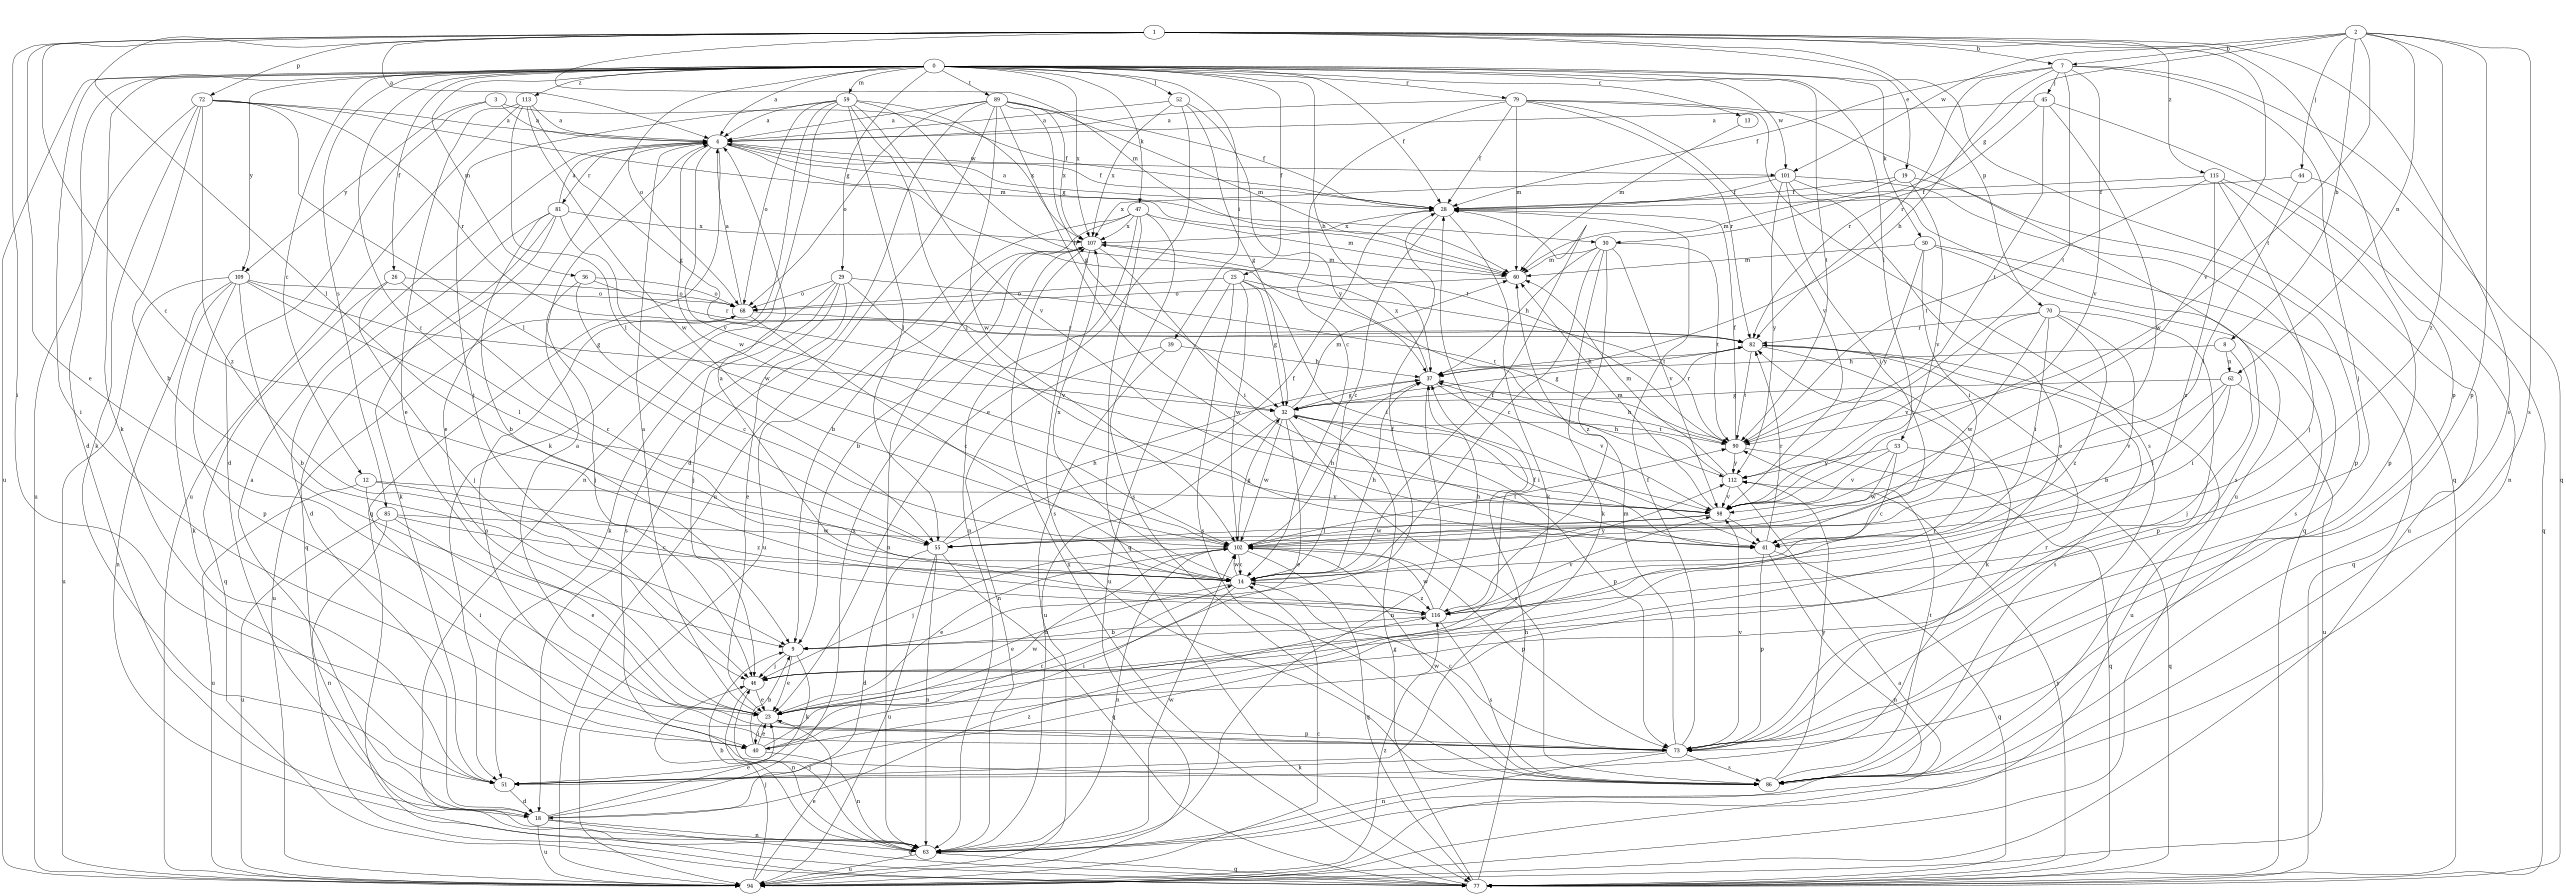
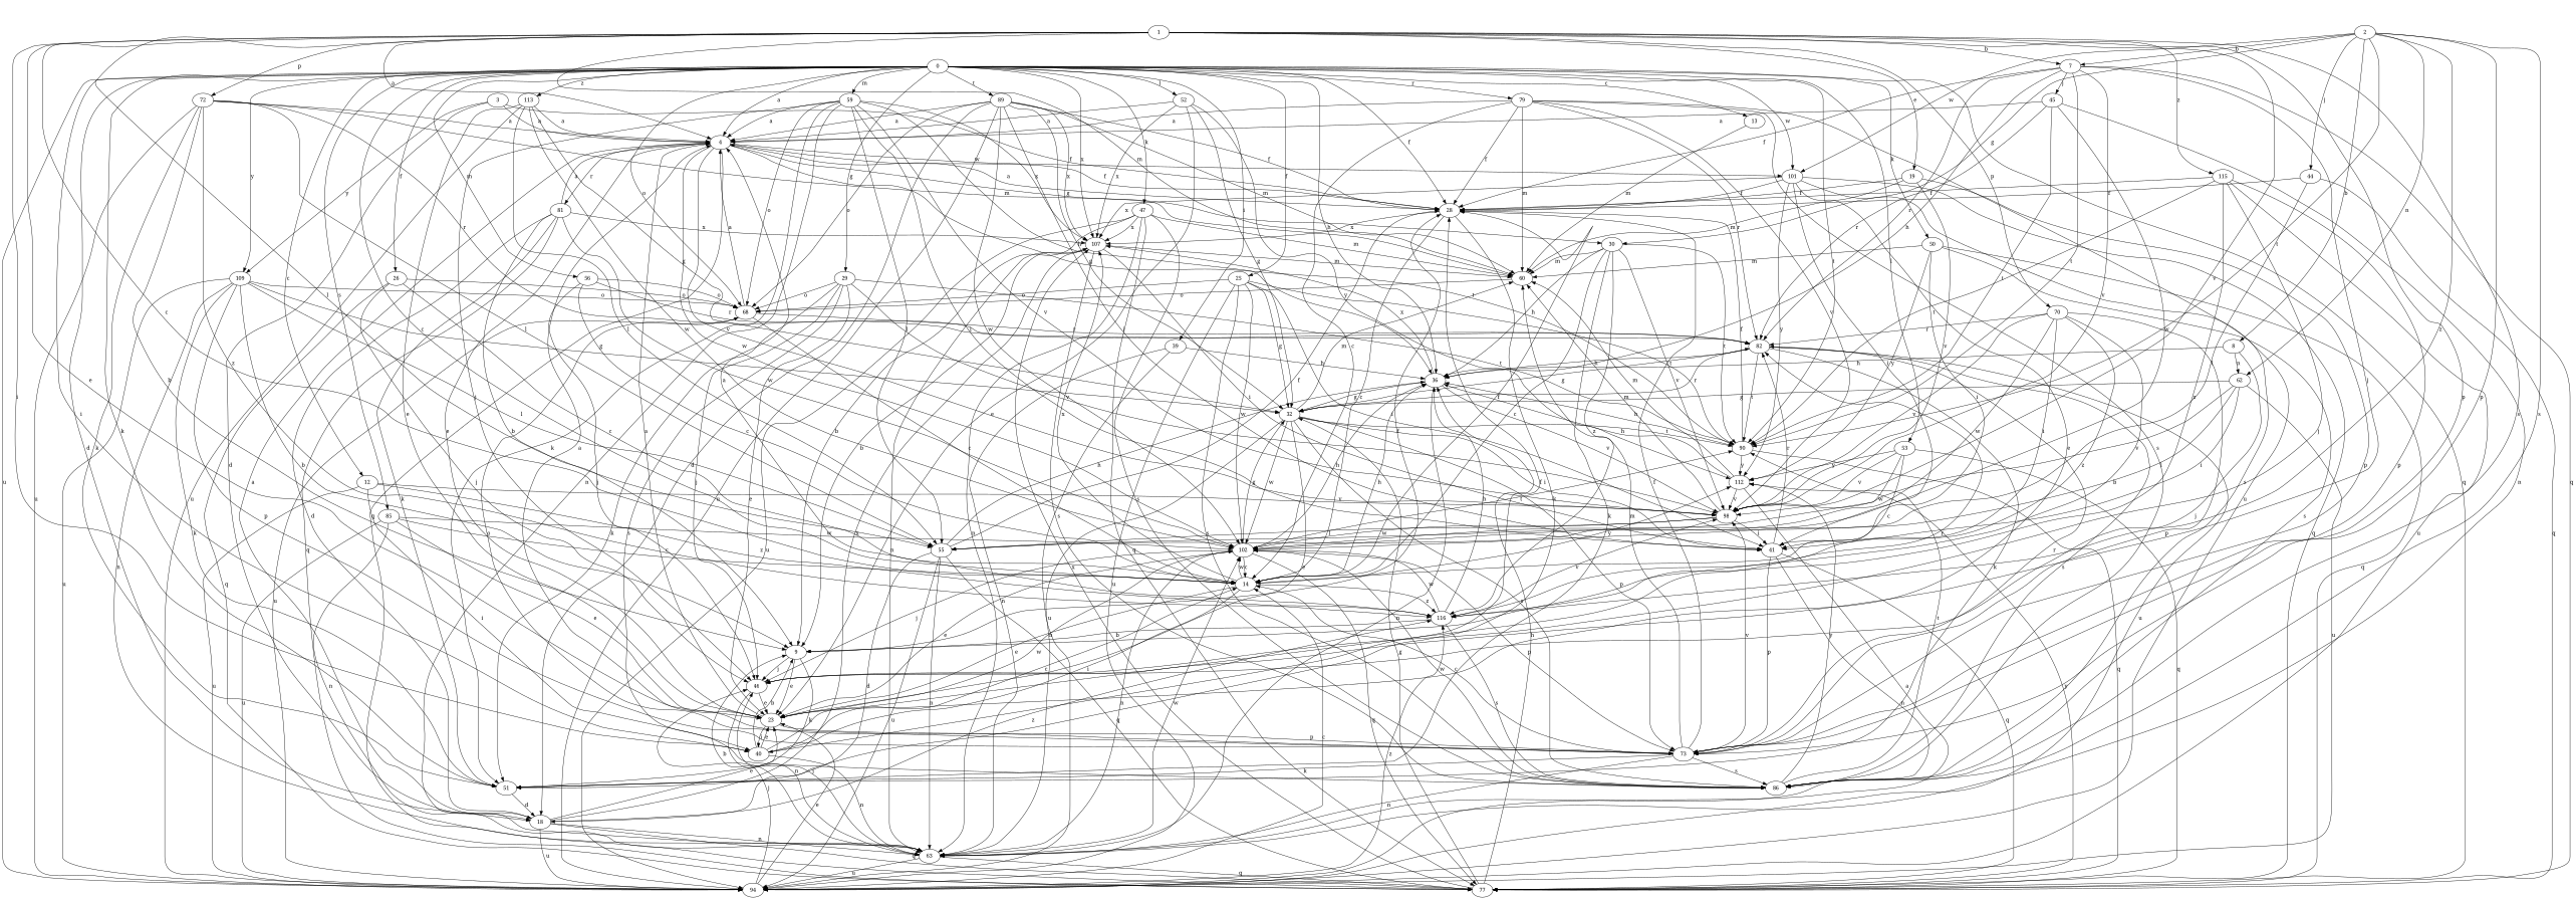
  strict digraph {
    fontname="Noto Serif"
    node [fontname="Noto Serif"]
    edge [fontname="Noto Serif"]
    0
    4
    12
    13
    14
    18
    25
    26
    28
    29
-   37
+   37 [label=36]
    39
    40
    47
    50
    51
    52
    53
    56
    59
    68
    77
    79
    85
    89
    90
    94
    101
    107
    109
    113
    23
    98
    30
    81
    102
    116
    60
    112
    63
    86
    32
    41
    46
    9
    82
    55
    73
    1
    7
    19
    70
    72
    115
    45
    2
    8
    44
    62
    3
    0 -> 4 [label=a]
    0 -> 12 [label=c]
    0 -> 13 [label=c]
    0 -> 14 [label=c]
    0 -> 18 [label=d]
    0 -> 25 [label=f]
    0 -> 26 [label=f]
    0 -> 28 [label=f]
    0 -> 29 [label=g]
    0 -> 37 [label=h]
    0 -> 39 [label=i]
    0 -> 40 [label=i]
    0 -> 47 [label=k]
    0 -> 50 [label=k]
    0 -> 51 [label=k]
    0 -> 52 [label=l]
    0 -> 53 [label=l]
    0 -> 56 [label=m]
    0 -> 59 [label=m]
    0 -> 68 [label=o]
    0 -> 77 [label=q]
    0 -> 79 [label=r]
    0 -> 85 [label=s]
    0 -> 89 [label=t]
    0 -> 90 [label=t]
    0 -> 94 [label=u]
    0 -> 101 [label=w]
    0 -> 107 [label=x]
    0 -> 109 [label=y]
    0 -> 113 [label=z]
    4 -> 28 [label=f]
    4 -> 77 [label=q]
    4 -> 90 [label=t]
    4 -> 101 [label=w]
    4 -> 23 [label=e]
    4 -> 98 [label=v]
    4 -> 30 [label=g]
    4 -> 81 [label=r]
    4 -> 102 [label=w]
    12 -> 40 [label=i]
    12 -> 94 [label=u]
    12 -> 98 [label=v]
    12 -> 116 [label=z]
    13 -> 60 [label=m]
    14 -> 28 [label=f]
    14 -> 37 [label=h]
    14 -> 40 [label=i]
    14 -> 107 [label=x]
    14 -> 23 [label=e]
    14 -> 102 [label=w]
    14 -> 116 [label=z]
    14 -> 112 [label=y]
    18 -> 4 [label=a]
    18 -> 77 [label=q]
    18 -> 94 [label=u]
    18 -> 107 [label=x]
    18 -> 23 [label=e]
    18 -> 116 [label=z]
    18 -> 63 [label=n]
    25 -> 68 [label=o]
    25 -> 90 [label=t]
    25 -> 94 [label=u]
    25 -> 102 [label=w]
    25 -> 86 [label=s]
    25 -> 32 [label=g]
    25 -> 41 [label=i]
    26 -> 14 [label=c]
    26 -> 68 [label=o]
    26 -> 77 [label=q]
    26 -> 46 [label=j]
    28 -> 4 [label=a]
    28 -> 14 [label=c]
    28 -> 51 [label=k]
    28 -> 107 [label=x]
    29 -> 51 [label=k]
    29 -> 68 [label=o]
    29 -> 90 [label=t]
    29 -> 23 [label=e]
    29 -> 98 [label=v]
    29 -> 86 [label=s]
    29 -> 46 [label=j]
    37 -> 107 [label=x]
    37 -> 98 [label=v]
    37 -> 63 [label=n]
    37 -> 32 [label=g]
    39 -> 37 [label=h]
    39 -> 94 [label=u]
    39 -> 63 [label=n]
    40 -> 14 [label=c]
    40 -> 28 [label=f]
    40 -> 23 [label=e]
    40 -> 102 [label=w]
    40 -> 63 [label=n]
    40 -> 9 [label=b]
    47 -> 77 [label=q]
    47 -> 94 [label=u]
    47 -> 107 [label=x]
    47 -> 60 [label=m]
    47 -> 63 [label=n]
    47 -> 86 [label=s]
    47 -> 9 [label=b]
    50 -> 77 [label=q]
    50 -> 60 [label=m]
    50 -> 112 [label=y]
    50 -> 86 [label=s]
    50 -> 41 [label=i]
    51 -> 18 [label=d]
    52 -> 4 [label=a]
    52 -> 107 [label=x]
    52 -> 23 [label=e]
    52 -> 112 [label=y]
    52 -> 32 [label=g]
    53 -> 14 [label=c]
    53 -> 77 [label=q]
    53 -> 98 [label=v]
    53 -> 102 [label=w]
    53 -> 112 [label=y]
    56 -> 14 [label=c]
    56 -> 68 [label=o]
    56 -> 46 [label=j]
    56 -> 82 [label=r]
    59 -> 4 [label=a]
    59 -> 37 [label=h]
    59 -> 51 [label=k]
    59 -> 68 [label=o]
    59 -> 107 [label=x]
    59 -> 98 [label=v]
    59 -> 63 [label=n]
    59 -> 41 [label=i]
    59 -> 46 [label=j]
    59 -> 55 [label=l]
    68 -> 4 [label=a]
    68 -> 14 [label=c]
    68 -> 94 [label=u]
    68 -> 82 [label=r]
    77 -> 37 [label=h]
    77 -> 107 [label=x]
    77 -> 112 [label=y]
    77 -> 32 [label=g]
    79 -> 4 [label=a]
    79 -> 14 [label=c]
    79 -> 28 [label=f]
    79 -> 94 [label=u]
    79 -> 98 [label=v]
    79 -> 60 [label=m]
    79 -> 86 [label=s]
    79 -> 82 [label=r]
    85 -> 14 [label=c]
    85 -> 94 [label=u]
    85 -> 23 [label=e]
    85 -> 102 [label=w]
    85 -> 63 [label=n]
    89 -> 4 [label=a]
    89 -> 18 [label=d]
    89 -> 28 [label=f]
    89 -> 68 [label=o]
    89 -> 94 [label=u]
    89 -> 107 [label=x]
    89 -> 102 [label=w]
    89 -> 60 [label=m]
    89 -> 32 [label=g]
    89 -> 41 [label=i]
    90 -> 28 [label=f]
    90 -> 37 [label=h]
    90 -> 77 [label=q]
    90 -> 112 [label=y]
    94 -> 14 [label=c]
    94 -> 23 [label=e]
    94 -> 116 [label=z]
    94 -> 46 [label=j]
    101 -> 28 [label=f]
    101 -> 77 [label=q]
    101 -> 107 [label=x]
    101 -> 23 [label=e]
    101 -> 112 [label=y]
    101 -> 86 [label=s]
    101 -> 41 [label=i]
    107 -> 60 [label=m]
    107 -> 63 [label=n]
    107 -> 86 [label=s]
    107 -> 41 [label=i]
    107 -> 9 [label=b]
    109 -> 51 [label=k]
    109 -> 68 [label=o]
    109 -> 94 [label=u]
    109 -> 63 [label=n]
    109 -> 32 [label=g]
    109 -> 9 [label=b]
    109 -> 55 [label=l]
    109 -> 73 [label=p]
    113 -> 4 [label=a]
    113 -> 94 [label=u]
    113 -> 23 [label=e]
    113 -> 102 [label=w]
    113 -> 32 [label=g]
    113 -> 55 [label=l]
    23 -> 4 [label=a]
    23 -> 40 [label=i]
    23 -> 82 [label=r]
    23 -> 73 [label=p]
    98 -> 102 [label=w]
    98 -> 60 [label=m]
    98 -> 41 [label=i]
    98 -> 55 [label=l]
    30 -> 14 [label=c]
    30 -> 37 [label=h]
    30 -> 51 [label=k]
    30 -> 90 [label=t]
    30 -> 98 [label=v]
    30 -> 116 [label=z]
    30 -> 60 [label=m]
    81 -> 4 [label=a]
    81 -> 18 [label=d]
    81 -> 51 [label=k]
    81 -> 77 [label=q]
    81 -> 107 [label=x]
    81 -> 102 [label=w]
    81 -> 9 [label=b]
    102 -> 14 [label=c]
    102 -> 37 [label=h]
    102 -> 77 [label=q]
    102 -> 90 [label=t]
    102 -> 23 [label=e]
    102 -> 63 [label=n]
    102 -> 32 [label=g]
    102 -> 46 [label=j]
    102 -> 73 [label=p]
    116 -> 4 [label=a]
    116 -> 37 [label=h]
    116 -> 98 [label=v]
    116 -> 102 [label=w]
    116 -> 86 [label=s]
    116 -> 9 [label=b]
    60 -> 68 [label=o]
    112 -> 37 [label=h]
    112 -> 94 [label=a]
    112 -> 98 [label=v]
    112 -> 60 [label=m]
    63 -> 77 [label=q]
    63 -> 94 [label=u]
    63 -> 102 [label=w]
    63 -> 46 [label=j]
    63 -> 9 [label=b]
    86 -> 90 [label=t]
    86 -> 102 [label=w]
    86 -> 112 [label=y]
    32 -> 90 [label=t]
    32 -> 23 [label=e]
    32 -> 102 [label=w]
    32 -> 60 [label=m]
    32 -> 63 [label=n]
    32 -> 86 [label=s]
    32 -> 41 [label=i]
    32 -> 82 [label=r]
    32 -> 73 [label=p]
    41 -> 77 [label=q]
    41 -> 63 [label=n]
    41 -> 82 [label=r]
    41 -> 73 [label=p]
    46 -> 23 [label=e]
    46 -> 63 [label=n]
    9 -> 28 [label=f]
    9 -> 51 [label=k]
    9 -> 23 [label=e]
    9 -> 46 [label=j]
    82 -> 37 [label=h]
    82 -> 51 [label=k]
    82 -> 90 [label=t]
    82 -> 94 [label=u]
    82 -> 86 [label=s]
    82 -> 32 [label=g]
    55 -> 18 [label=d]
    55 -> 28 [label=f]
    55 -> 37 [label=h]
    55 -> 77 [label=q]
    55 -> 94 [label=u]
    55 -> 63 [label=n]
    73 -> 4 [label=a]
    73 -> 14 [label=c]
    73 -> 28 [label=f]
    73 -> 51 [label=k]
    73 -> 68 [label=o]
    73 -> 98 [label=v]
    73 -> 60 [label=m]
    73 -> 63 [label=n]
    73 -> 86 [label=s]
    73 -> 82 [label=r]
    1 -> 4 [label=a]
    1 -> 14 [label=c]
    1 -> 40 [label=i]
    1 -> 23 [label=e]
    1 -> 98 [label=v]
    1 -> 60 [label=m]
    1 -> 86 [label=s]
    1 -> 55 [label=l]
    1 -> 73 [label=p]
    1 -> 7 [label=b]
    1 -> 19 [label=e]
    1 -> 70 [label=p]
    1 -> 72 [label=p]
    1 -> 115 [label=z]
    7 -> 28 [label=f]
    7 -> 37 [label=h]
    7 -> 77 [label=q]
    7 -> 90 [label=t]
    7 -> 98 [label=v]
    7 -> 46 [label=j]
    7 -> 82 [label=r]
    7 -> 45 [label=j]
    19 -> 28 [label=f]
    19 -> 98 [label=v]
    19 -> 60 [label=m]
    19 -> 73 [label=p]
    70 -> 98 [label=v]
    70 -> 102 [label=w]
    70 -> 116 [label=z]
    70 -> 41 [label=i]
    70 -> 9 [label=b]
    70 -> 82 [label=r]
    70 -> 73 [label=p]
    72 -> 4 [label=a]
    72 -> 51 [label=k]
    72 -> 94 [label=u]
    72 -> 116 [label=z]
    72 -> 60 [label=m]
    72 -> 9 [label=b]
    72 -> 82 [label=r]
    72 -> 55 [label=l]
    115 -> 28 [label=f]
    115 -> 90 [label=t]
    115 -> 94 [label=u]
    115 -> 116 [label=z]
    115 -> 46 [label=j]
    115 -> 73 [label=p]
    45 -> 4 [label=a]
    45 -> 90 [label=t]
    45 -> 102 [label=w]
    45 -> 63 [label=n]
    45 -> 82 [label=r]
    2 -> 90 [label=t]
    2 -> 101 [label=w]
    2 -> 30 [label=g]
    2 -> 116 [label=z]
    2 -> 86 [label=s]
    2 -> 73 [label=p]
    2 -> 7 [label=b]
    2 -> 8 [label=b]
    2 -> 44 [label=j]
    2 -> 62 [label=n]
    8 -> 37 [label=h]
    8 -> 46 [label=j]
    8 -> 62 [label=n]
    44 -> 28 [label=f]
    44 -> 77 [label=q]
    44 -> 55 [label=l]
    62 -> 94 [label=u]
    62 -> 98 [label=v]
    62 -> 32 [label=g]
    62 -> 41 [label=i]
    62 -> 55 [label=l]
    3 -> 4 [label=a]
    3 -> 18 [label=d]
    3 -> 28 [label=f]
    3 -> 109 [label=y]
  }
